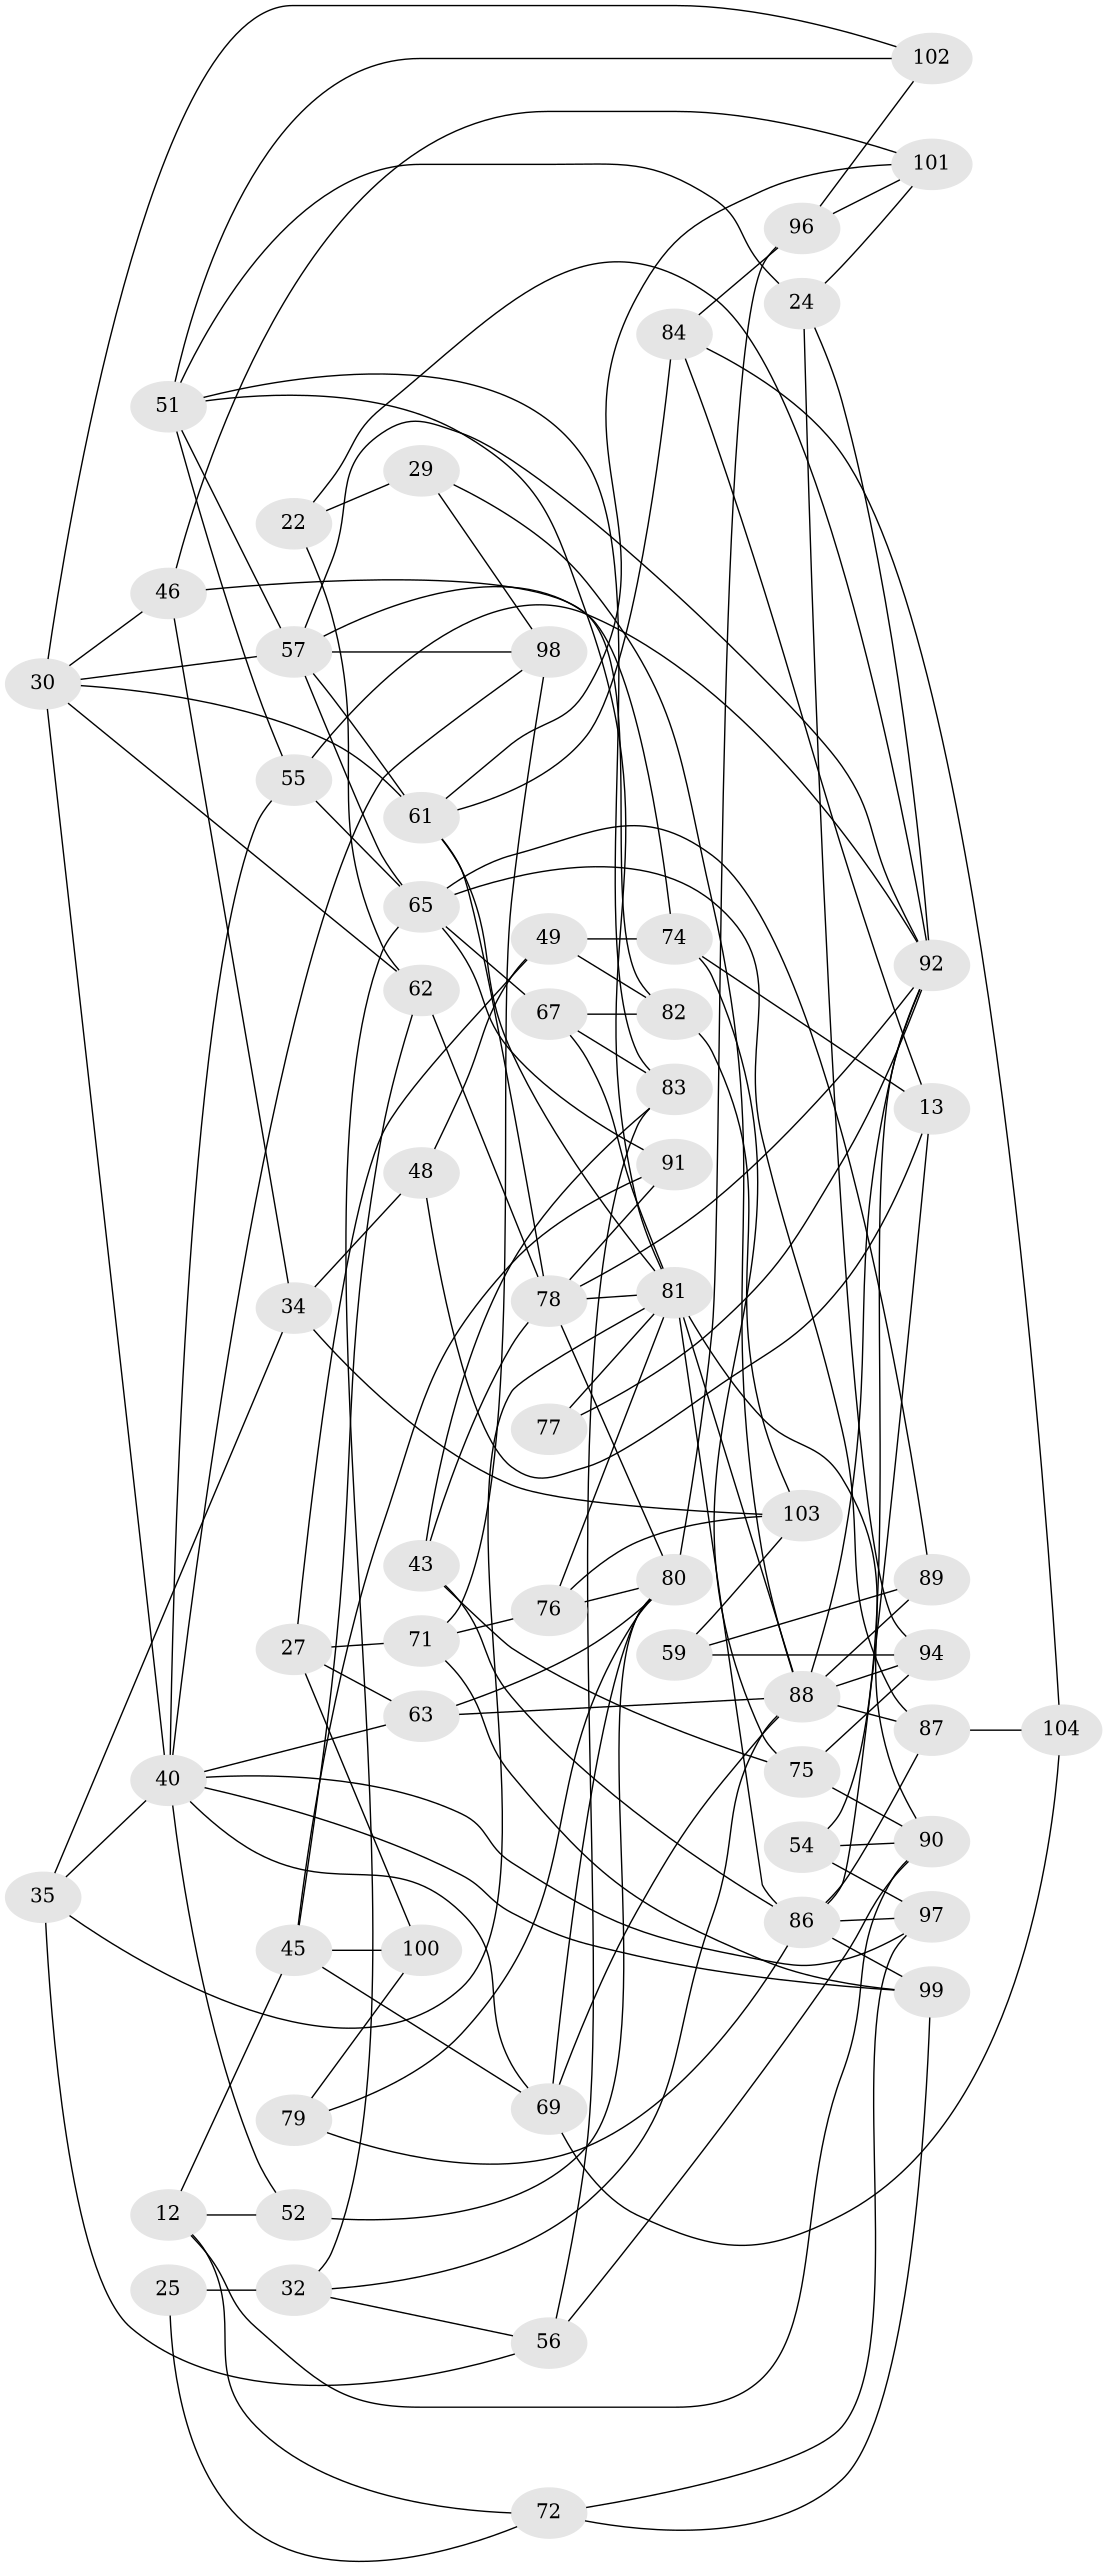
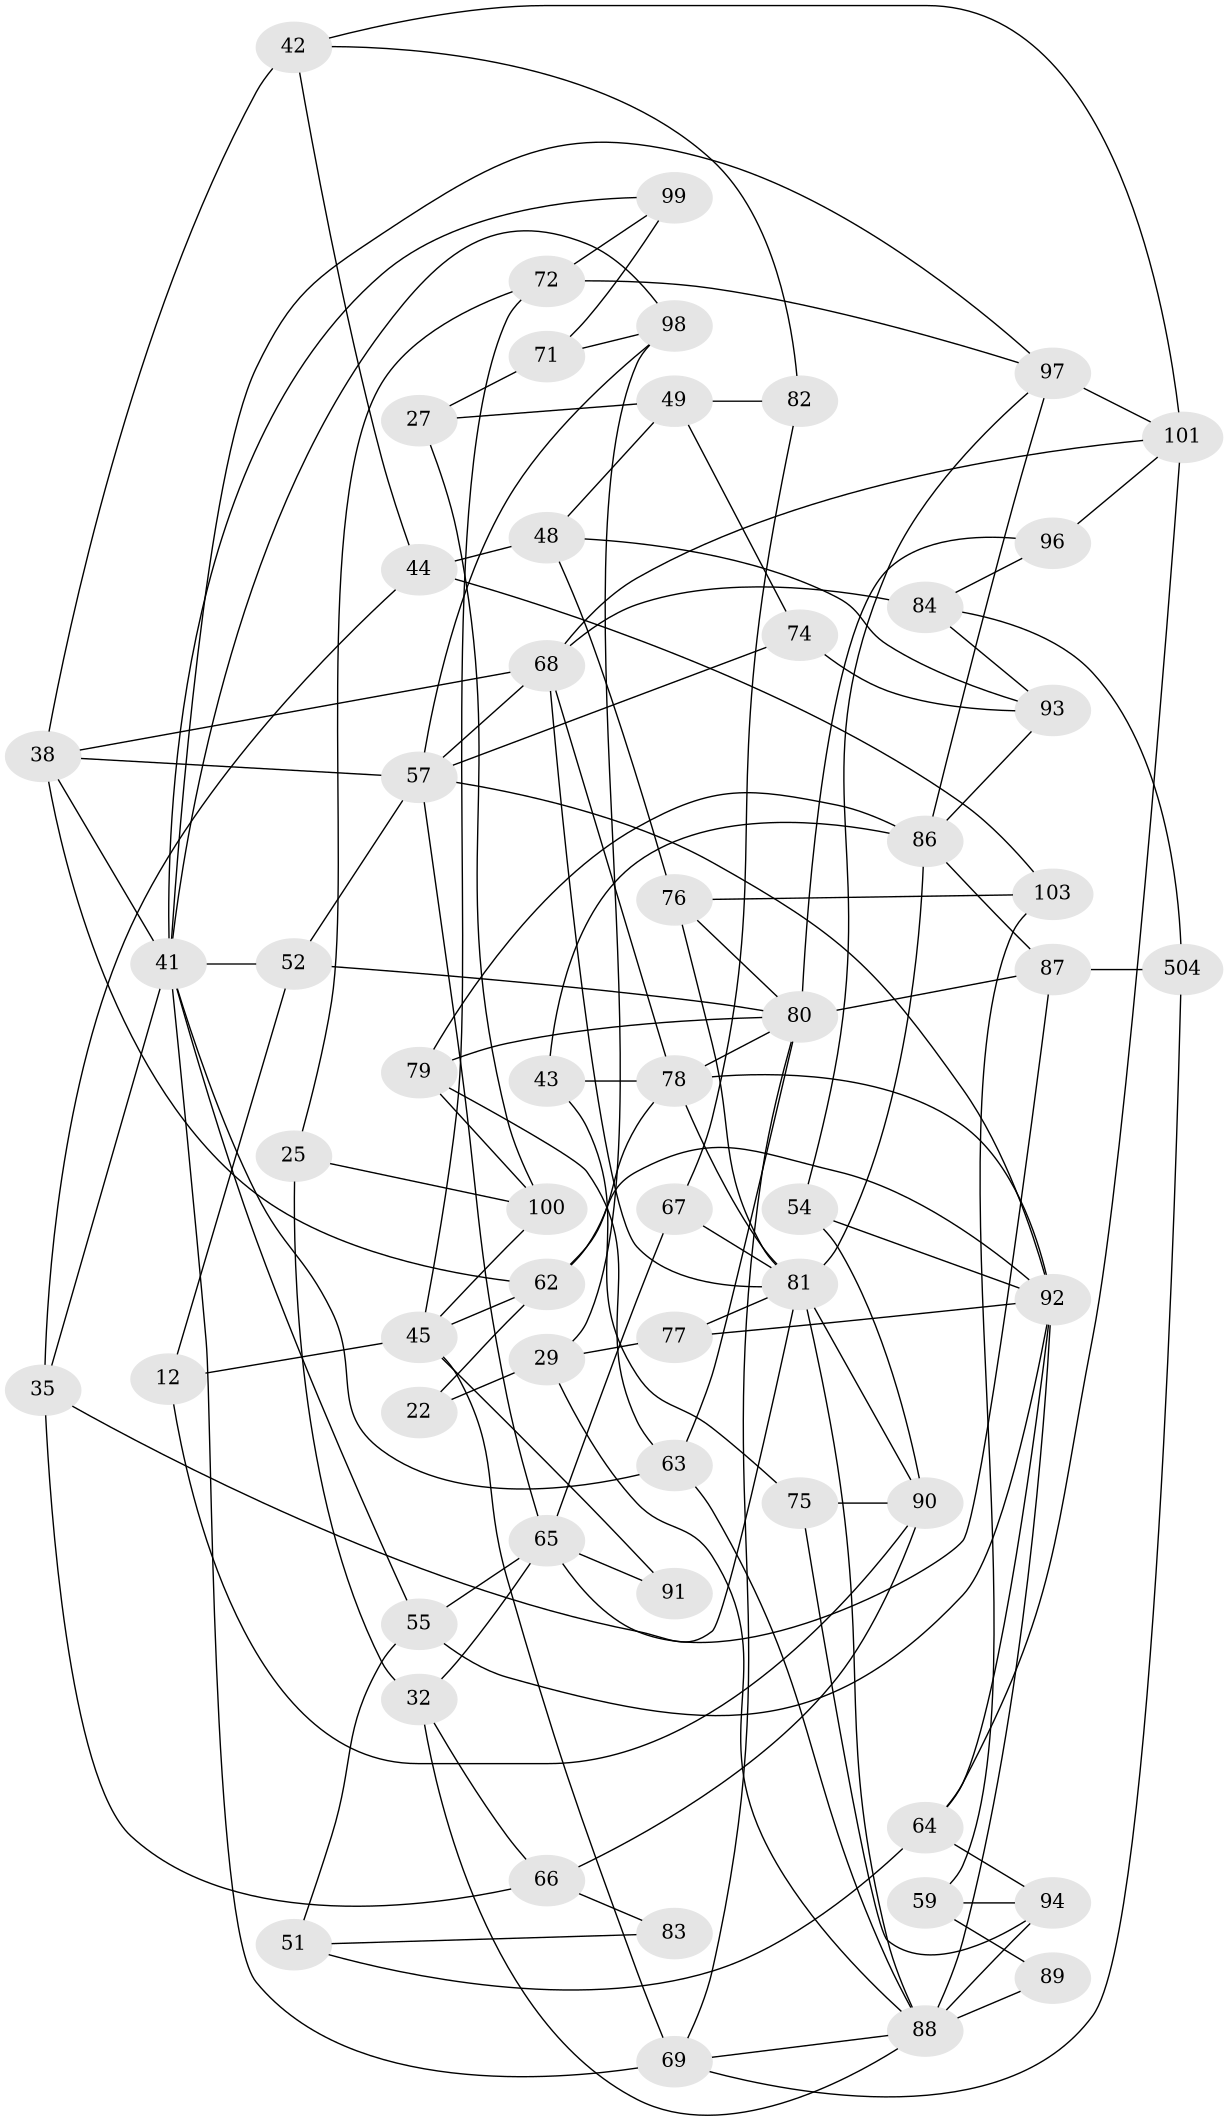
  graph {
    rankdir=LR
    node [color=gray90 style=filled]
    12 [super="+4"]
    45 [super="+26"]
    52
    72
    90 [super="+47"]
    62
    100
    69 [super="+41"]
    91
    57 [super="+24"]
    80 [super="+11+10"]
    97 [super="+28"]
    99 [super="+61"]
    29 [super="+1"]
    77 [super="+31"]
    88 [super="+58+35"]
    98
    n18 [label=22]
    92 [super="+66"]
    78 [super="+53+73"]
    32 [super="+6"]
-   56
+   56 [label=66]
    n23 [label=65 super="+13+33"]
    25
    27
    49
    63
    71
    82
    74
    81 [super="+5+70+50"]
    89
    94
    83
    67
    87
-   38 [super="+22" label=30]
-   40 [super="+3+7+19"]
-   42 [label=46]
-   68 [super="+65" label=61]
-   102
+   38 [super="+22"]
+   40 [super="+3+7+19" label=41]
+   42
+   68 [super="+65"]
    55
-   44 [label=34]
+   44
    101 [super="+95"]
    84
    n46 [label=35]
    48
    103
    86 [super="+34"]
-   104
+   104 [label=504]
    43
    75
-   93 [label=13]
+   93
    76
    59 [super="+16"]
    51 [super="+37"]
-   64 [label=24]
+   64
    96
    54
    79
    12 -- 45 [weight=2]
    12 -- 52
-   12 -- 72
+   45 -- 72
    12 -- 90 [weight=2]
    45 -- 62
    45 -- 100
    45 -- 69
    45 -- 91
-   51 -- 57
+   52 -- 57
    52 -- 80
    72 -- 97
    72 -- 99
    62 -- 78
    69 -- 80
    69 -- 88 [weight=2]
    69 -- 104
    57 -- 98
    57 -- 92 [weight=2]
    57 -- n23
    57 -- 74
    57 -- 68
-   88 -- 87
+   80 -- 87
    80 -- 96
+   97 -- 101
+   29 -- 77 [weight=2]
    29 -- 88
    29 -- 98
    77 -- 92 [weight=2]
    77 -- 81 [weight=2]
    88 -- 92
    88 -- 89
    88 -- 94
    n18 -- 62
    n18 -- 29 [weight=2]
-   n18 -- 92
-   78 -- 91
+   62 -- 92
    78 -- 80 [weight=2]
    78 -- 92
    78 -- 81 [weight=2]
    32 -- 88
    32 -- 56
    32 -- n23 [weight=2]
    56 -- 90
    56 -- 83
    n23 -- 91
-   n23 -- 89
    n23 -- 67
    n23 -- 87
    25 -- 72
+   25 -- 100
    25 -- 32 [weight=2]
    27 -- 100
    27 -- 49
-   27 -- 63
+   79 -- 63
    27 -- 71
    49 -- 82
    49 -- 74
    63 -- 80
    63 -- 88
    71 -- 99 [weight=2]
    71 -- 98
-   82 -- 103
-   74 -- 75
    74 -- 93
    81 -- 90 [weight=2]
    81 -- 88
    81 -- 86
    67 -- 82
    67 -- 81
-   67 -- 83
    87 -- 104
    38 -- 62
    38 -- 57
    38 -- 40
    38 -- 42
    38 -- 68
-   38 -- 102
    40 -- 52
    40 -- 69
    40 -- 97
    40 -- 99
    40 -- 98
    40 -- 63
    40 -- 55
    42 -- 82
    42 -- 44
    42 -- 101
    68 -- 78
    68 -- 81
    68 -- 101 [weight=2]
    68 -- 84
    55 -- 92
    55 -- n23
    44 -- 48
    44 -- 103
    84 -- 104
    84 -- 93
    84 -- 96
    n46 -- 56
    n46 -- 81
    n46 -- 40
    n46 -- 44
    48 -- 49
    48 -- 93
-   71 -- 76
+   48 -- 76
    86 -- 97
-   86 -- 99 [weight=2]
    86 -- 87
    86 -- 93
    43 -- 78
-   43 -- 83
    43 -- 86
    43 -- 75
    75 -- 90
    75 -- 94
    76 -- 80
    76 -- 81
    76 -- 103
    59 -- 89 [weight=2]
    59 -- 94
    59 -- 103
-   51 -- 81 [weight=2]
    51 -- 83
-   51 -- 102
    51 -- 55
    51 -- 64
    64 -- 92
    64 -- 94
    64 -- 101
-   96 -- 102
    96 -- 101
    54 -- 90
    54 -- 97 [weight=2]
    54 -- 92
    79 -- 100
    79 -- 80
    79 -- 86
  }
